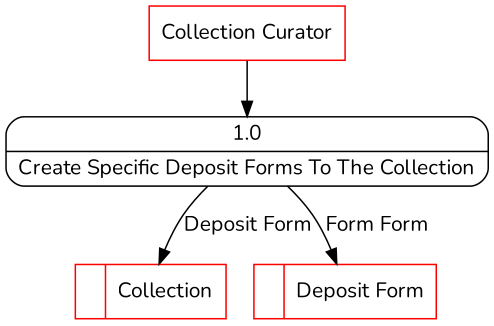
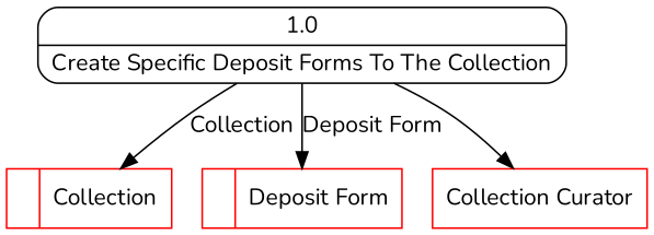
  digraph {
    fontname=Nunito
    node [color=red fontname=Nunito shape=record]
    edge [fontname=Nunito]
    n1 [label="<f0>  |<f1> Collection "]
    n2 [label="<f0>  |<f1> Deposit Form "]
    n3 [label="Collection Curator" shape=box]
    n4 [label="{<f0> 1.0|<f1> Create Specific Deposit Forms To The Collection }" shape=Mrecord color=""]
-   n3 -> n4
-   n4 -> n1 [label="Deposit Form"]
-   n4 -> n2 [label="Form Form"]
+   n4 -> n3
+   n4 -> n1 [label=Collection]
+   n4 -> n2 [label="Deposit Form"]
  }
